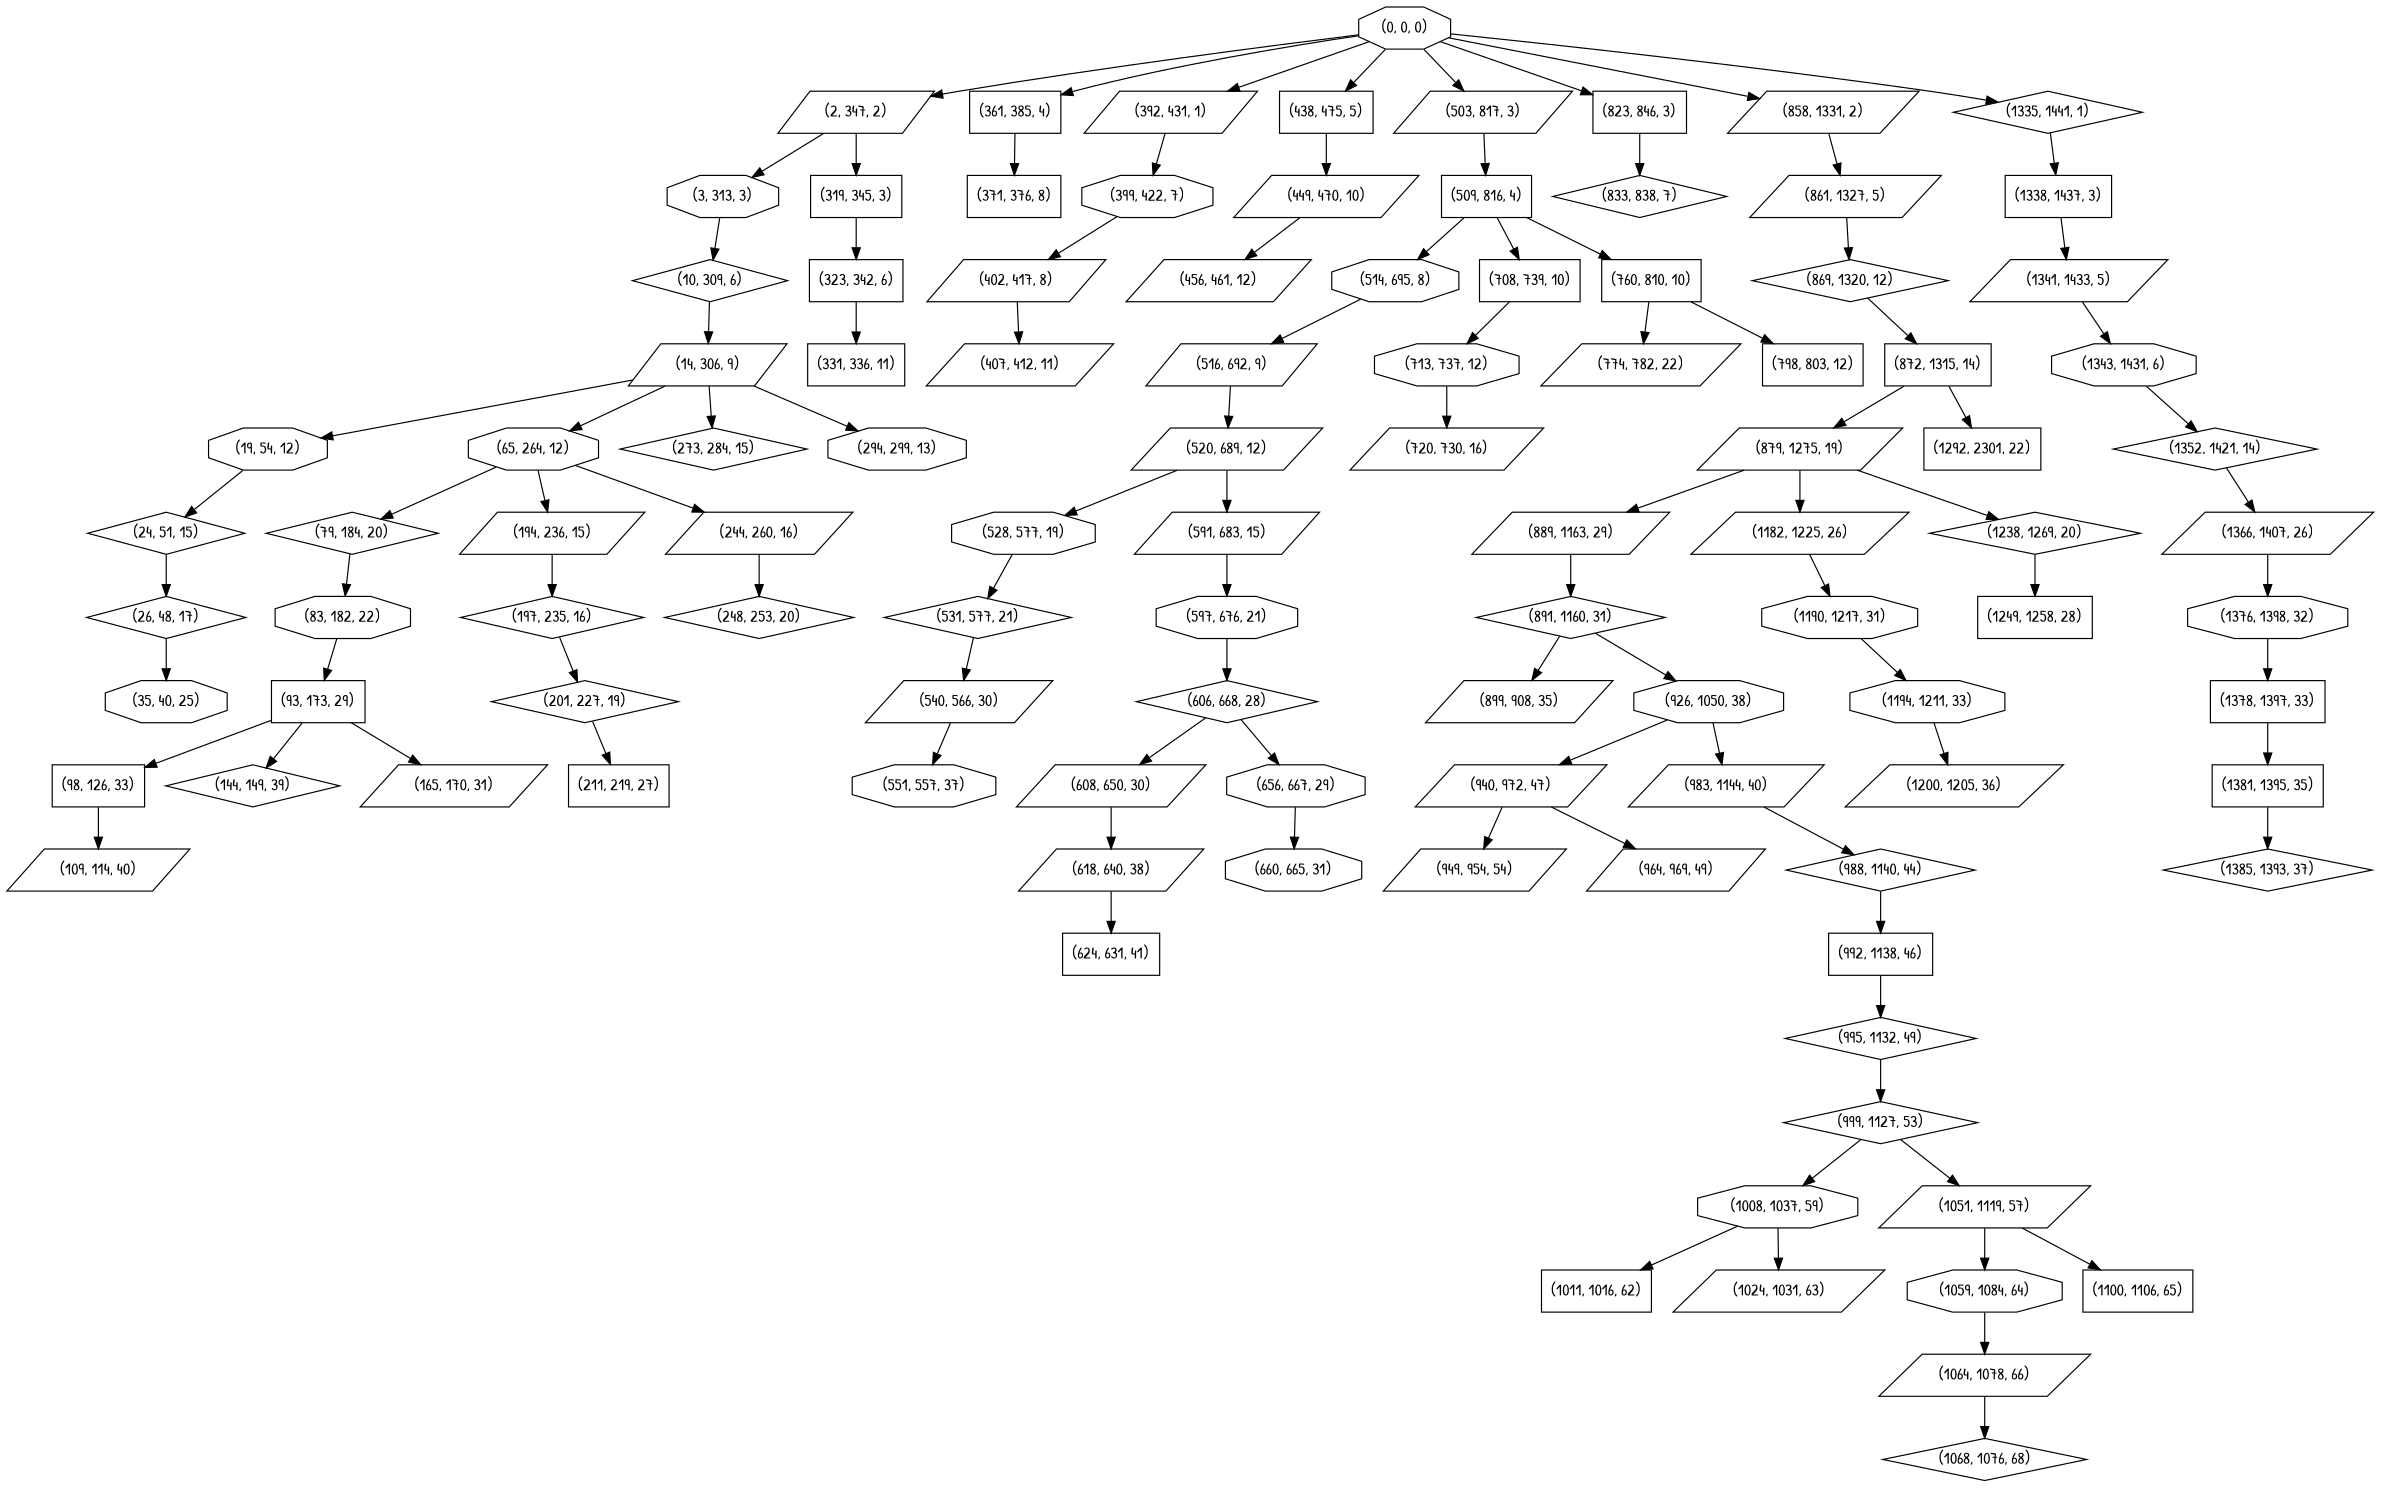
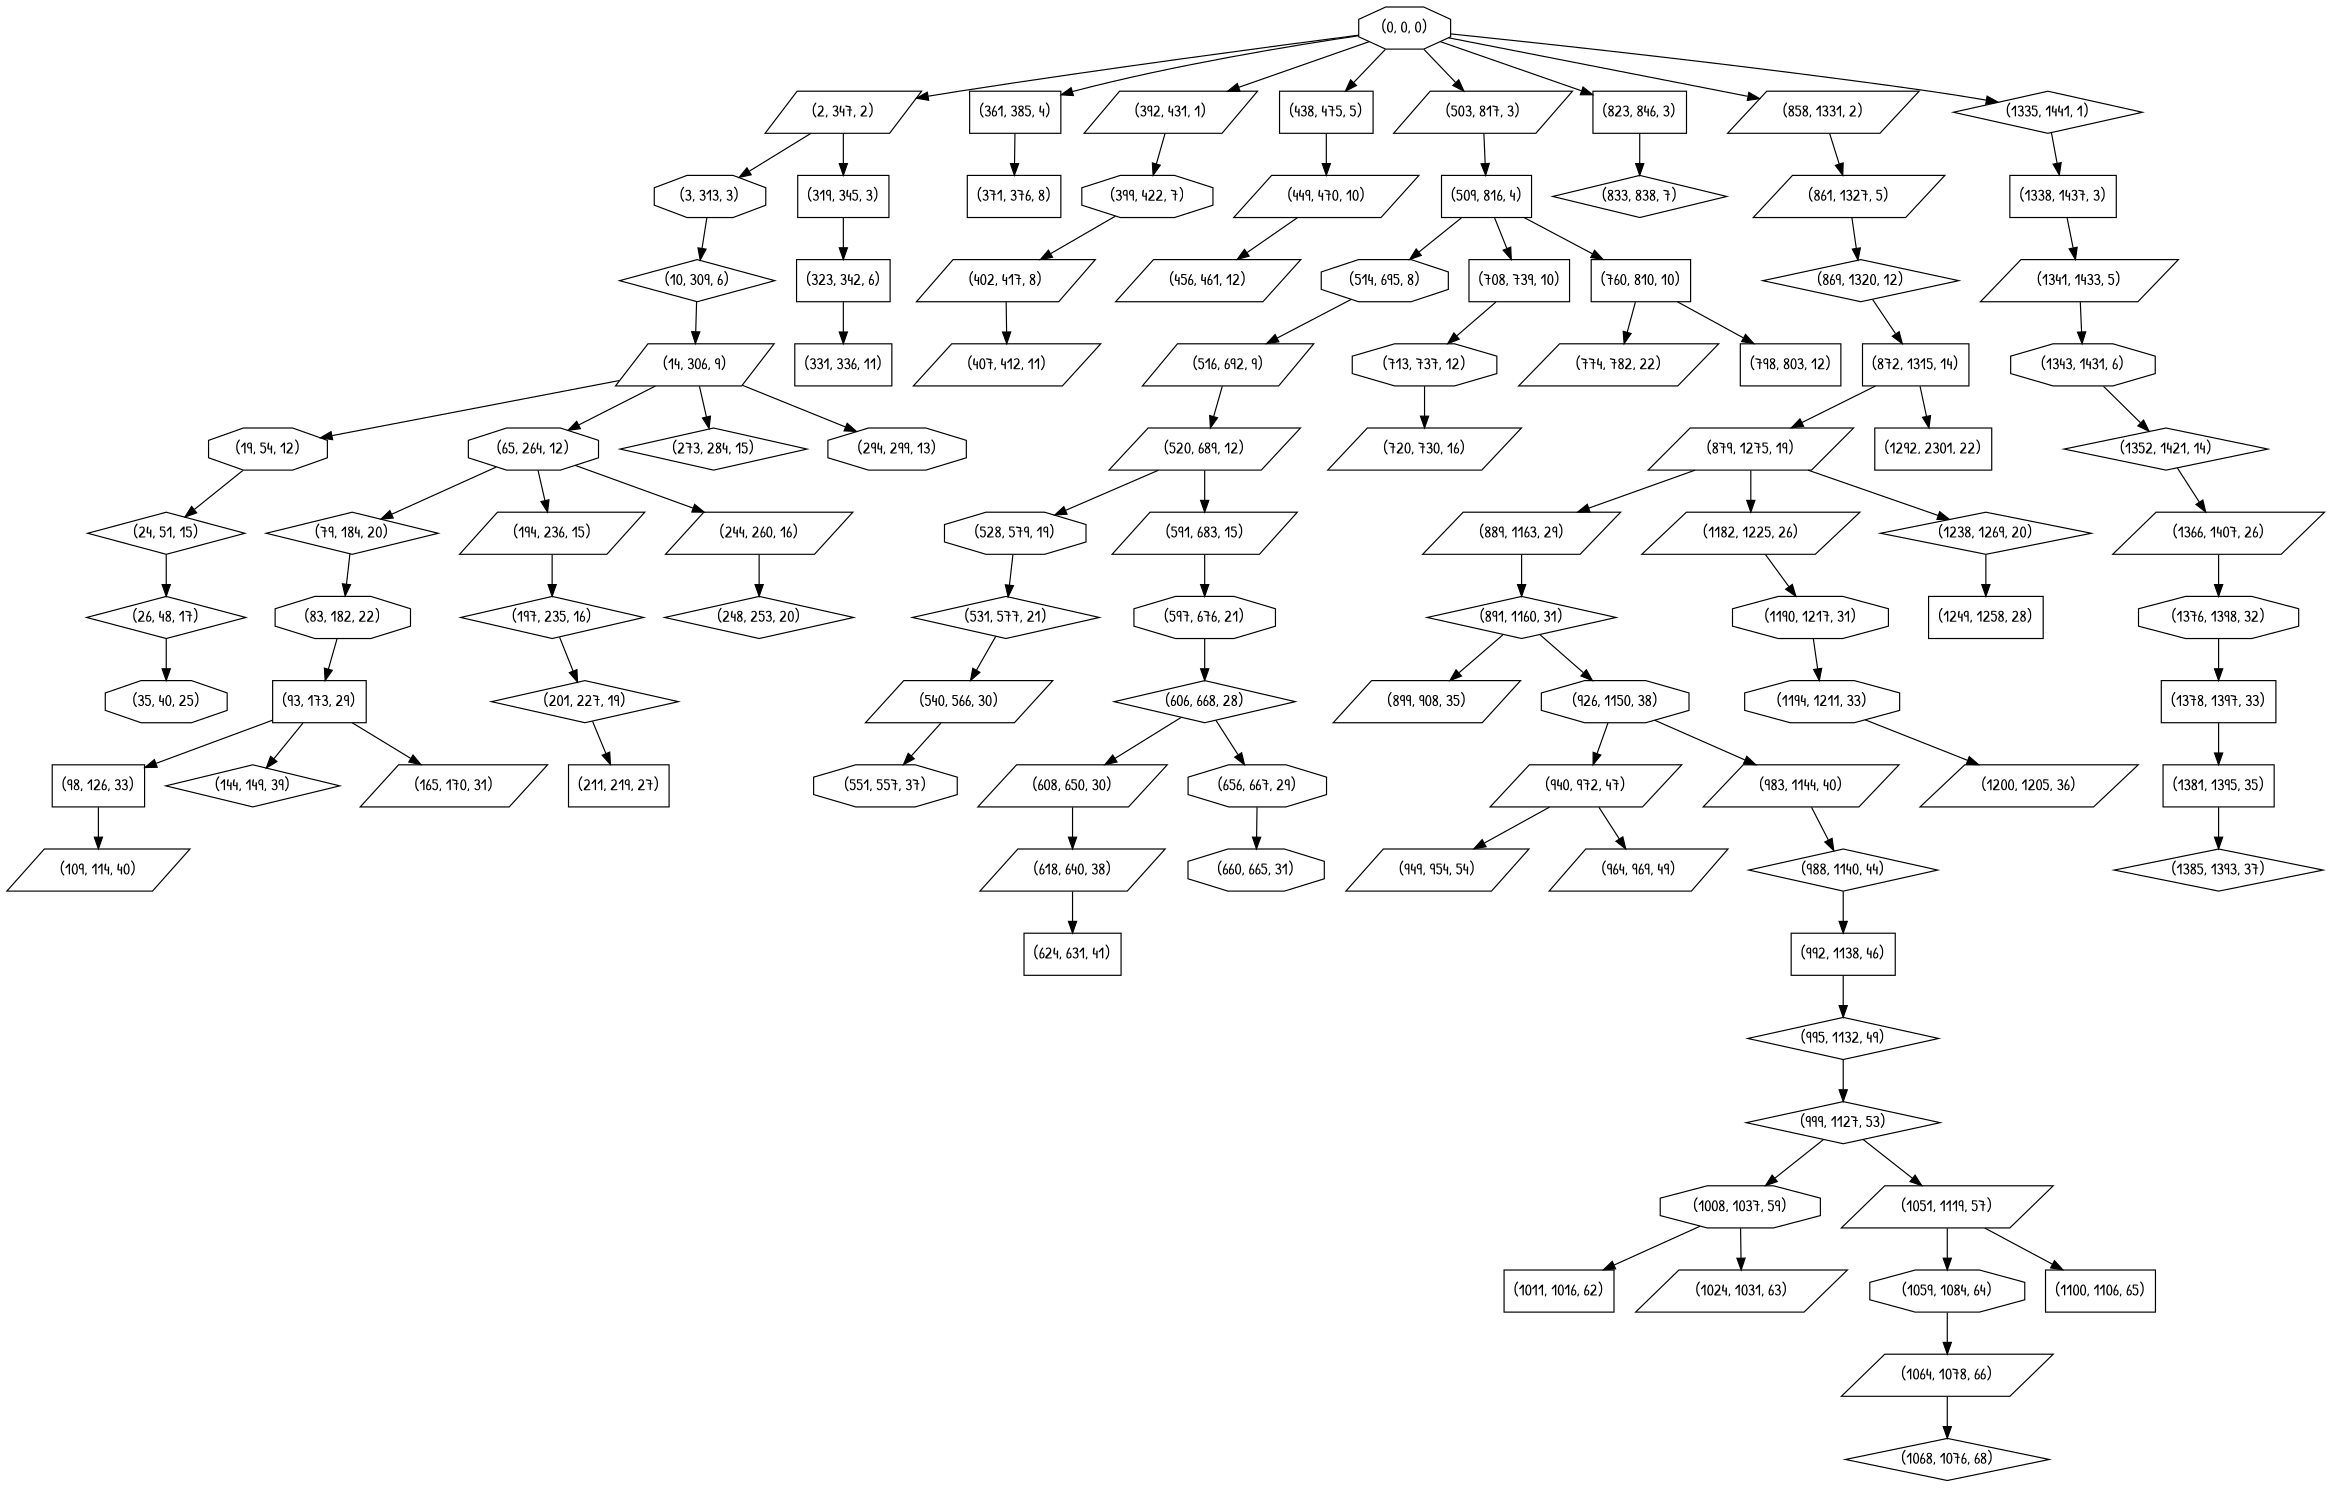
  digraph {
    fontname="Patrick Hand"
    node [fontname="Patrick Hand" shape=parallelogram]
    edge [fontname="Patrick Hand"]
    "(0, 0, 0)" [shape=octagon]
    "(2, 347, 2)"
    "(361, 385, 4)" [shape=box]
    "(392, 431, 1)"
    "(438, 475, 5)" [shape=box]
    "(503, 817, 3)"
    "(823, 846, 3)" [shape=box]
    "(858, 1331, 2)"
    "(1335, 1441, 1)" [shape=diamond]
    "(3, 313, 3)" [shape=octagon]
    "(319, 345, 3)" [shape=box]
    "(371, 376, 8)" [shape=box]
    n13 [label="(399, 422, 7)" shape=octagon]
    "(449, 470, 10)"
    "(509, 816, 4)" [shape=box]
    "(833, 838, 7)" [shape=diamond]
    "(861, 1327, 5)"
    "(1338, 1437, 3)" [shape=box]
    "(10, 309, 6)" [shape=diamond]
    "(323, 342, 6)" [shape=box]
    "(14, 306, 9)"
    "(19, 54, 12)" [shape=octagon]
    "(65, 264, 12)" [shape=octagon]
    "(273, 284, 15)" [shape=diamond]
    "(294, 299, 13)" [shape=octagon]
    "(24, 51, 15)" [shape=diamond]
    "(79, 184, 20)" [shape=diamond]
    "(194, 236, 15)"
    "(244, 260, 16)"
    "(26, 48, 17)" [shape=diamond]
    "(35, 40, 25)" [shape=octagon]
    "(83, 182, 22)" [shape=octagon]
    "(197, 235, 16)" [shape=diamond]
    "(248, 253, 20)" [shape=diamond]
    "(93, 173, 29)" [shape=box]
    "(98, 126, 33)" [shape=box]
    "(144, 149, 39)" [shape=diamond]
    "(165, 170, 31)"
    "(109, 114, 40)"
    "(201, 227, 19)" [shape=diamond]
    "(211, 219, 27)" [shape=box]
    "(331, 336, 11)" [shape=box]
    "(402, 417, 8)"
    "(407, 412, 11)"
    "(456, 461, 12)"
    "(514, 695, 8)" [shape=octagon]
    "(708, 739, 10)" [shape=box]
    "(760, 810, 10)" [shape=box]
    "(516, 692, 9)"
    "(713, 737, 12)" [shape=octagon]
    "(774, 782, 22)"
    "(798, 803, 12)" [shape=box]
    "(520, 689, 12)"
-   "(528, 579, 19)" [shape=octagon label="(528, 577, 19)"]
+   "(528, 579, 19)" [shape=octagon]
    "(591, 683, 15)"
    "(531, 577, 21)" [shape=diamond]
    "(597, 676, 21)" [shape=octagon]
    "(540, 566, 30)"
    "(551, 557, 37)" [shape=octagon]
    "(606, 668, 28)" [shape=diamond]
    "(608, 650, 30)"
    "(656, 667, 29)" [shape=octagon]
    "(618, 640, 38)"
    "(660, 665, 31)" [shape=octagon]
    "(624, 631, 41)" [shape=box]
    "(720, 730, 16)"
    "(869, 1320, 12)" [shape=diamond]
    "(872, 1315, 14)" [shape=box]
    "(879, 1275, 19)"
    n70 [label="(1292, 2301, 22)" shape=box]
    "(889, 1163, 29)"
    "(1182, 1225, 26)"
    "(1238, 1269, 20)" [shape=diamond]
    "(891, 1160, 31)" [shape=diamond]
    "(1190, 1217, 31)" [shape=octagon]
    "(1249, 1258, 28)" [shape=box]
    "(899, 908, 35)"
-   "(926, 1150, 38)" [shape=octagon label="(926, 1050, 38)"]
+   "(926, 1150, 38)" [shape=octagon]
    "(940, 972, 47)"
    "(983, 1144, 40)"
    "(949, 954, 54)"
    "(964, 969, 49)"
    "(988, 1140, 44)" [shape=diamond]
    "(992, 1138, 46)" [shape=box]
    "(995, 1132, 49)" [shape=diamond]
    "(999, 1127, 53)" [shape=diamond]
    "(1008, 1037, 59)" [shape=octagon]
    "(1051, 1119, 57)"
    "(1011, 1016, 62)" [shape=box]
    "(1024, 1031, 63)"
    "(1059, 1084, 64)" [shape=octagon]
    "(1100, 1106, 65)" [shape=box]
    "(1064, 1078, 66)"
    "(1068, 1076, 68)" [shape=diamond]
    "(1194, 1211, 33)" [shape=octagon]
    "(1200, 1205, 36)"
    "(1341, 1433, 5)"
    "(1343, 1431, 6)" [shape=octagon]
    "(1352, 1421, 14)" [shape=diamond]
    "(1366, 1407, 26)"
    "(1376, 1398, 32)" [shape=octagon]
    "(1378, 1397, 33)" [shape=box]
    "(1381, 1395, 35)" [shape=box]
    "(1385, 1393, 37)" [shape=diamond]
    "(0, 0, 0)" -> "(2, 347, 2)"
    "(0, 0, 0)" -> "(361, 385, 4)"
    "(0, 0, 0)" -> "(392, 431, 1)"
    "(0, 0, 0)" -> "(438, 475, 5)"
    "(0, 0, 0)" -> "(503, 817, 3)"
    "(0, 0, 0)" -> "(823, 846, 3)"
    "(0, 0, 0)" -> "(858, 1331, 2)"
    "(0, 0, 0)" -> "(1335, 1441, 1)"
    "(2, 347, 2)" -> "(3, 313, 3)"
    "(2, 347, 2)" -> "(319, 345, 3)"
    "(361, 385, 4)" -> "(371, 376, 8)"
    "(392, 431, 1)" -> n13
    "(438, 475, 5)" -> "(449, 470, 10)"
    "(503, 817, 3)" -> "(509, 816, 4)"
    "(823, 846, 3)" -> "(833, 838, 7)"
    "(858, 1331, 2)" -> "(861, 1327, 5)"
    "(1335, 1441, 1)" -> "(1338, 1437, 3)"
    "(3, 313, 3)" -> "(10, 309, 6)"
    "(319, 345, 3)" -> "(323, 342, 6)"
    n13 -> "(402, 417, 8)"
    "(449, 470, 10)" -> "(456, 461, 12)"
    "(509, 816, 4)" -> "(514, 695, 8)"
    "(509, 816, 4)" -> "(708, 739, 10)"
    "(509, 816, 4)" -> "(760, 810, 10)"
    "(861, 1327, 5)" -> "(869, 1320, 12)"
    "(1338, 1437, 3)" -> "(1341, 1433, 5)"
    "(10, 309, 6)" -> "(14, 306, 9)"
    "(323, 342, 6)" -> "(331, 336, 11)"
    "(14, 306, 9)" -> "(19, 54, 12)"
    "(14, 306, 9)" -> "(65, 264, 12)"
    "(14, 306, 9)" -> "(273, 284, 15)"
    "(14, 306, 9)" -> "(294, 299, 13)"
    "(19, 54, 12)" -> "(24, 51, 15)"
    "(65, 264, 12)" -> "(79, 184, 20)"
    "(65, 264, 12)" -> "(194, 236, 15)"
    "(65, 264, 12)" -> "(244, 260, 16)"
    "(24, 51, 15)" -> "(26, 48, 17)"
    "(79, 184, 20)" -> "(83, 182, 22)"
    "(194, 236, 15)" -> "(197, 235, 16)"
    "(244, 260, 16)" -> "(248, 253, 20)"
    "(26, 48, 17)" -> "(35, 40, 25)"
    "(83, 182, 22)" -> "(93, 173, 29)"
    "(197, 235, 16)" -> "(201, 227, 19)"
    "(93, 173, 29)" -> "(98, 126, 33)"
    "(93, 173, 29)" -> "(144, 149, 39)"
    "(93, 173, 29)" -> "(165, 170, 31)"
    "(98, 126, 33)" -> "(109, 114, 40)"
    "(201, 227, 19)" -> "(211, 219, 27)"
    "(402, 417, 8)" -> "(407, 412, 11)"
    "(514, 695, 8)" -> "(516, 692, 9)"
    "(708, 739, 10)" -> "(713, 737, 12)"
    "(760, 810, 10)" -> "(774, 782, 22)"
    "(760, 810, 10)" -> "(798, 803, 12)"
    "(516, 692, 9)" -> "(520, 689, 12)"
    "(713, 737, 12)" -> "(720, 730, 16)"
    "(520, 689, 12)" -> "(528, 579, 19)"
    "(520, 689, 12)" -> "(591, 683, 15)"
    "(528, 579, 19)" -> "(531, 577, 21)"
    "(591, 683, 15)" -> "(597, 676, 21)"
    "(531, 577, 21)" -> "(540, 566, 30)"
    "(597, 676, 21)" -> "(606, 668, 28)"
    "(540, 566, 30)" -> "(551, 557, 37)"
    "(606, 668, 28)" -> "(608, 650, 30)"
    "(606, 668, 28)" -> "(656, 667, 29)"
    "(608, 650, 30)" -> "(618, 640, 38)"
    "(656, 667, 29)" -> "(660, 665, 31)"
    "(618, 640, 38)" -> "(624, 631, 41)"
    "(869, 1320, 12)" -> "(872, 1315, 14)"
    "(872, 1315, 14)" -> "(879, 1275, 19)"
    "(872, 1315, 14)" -> n70
    "(879, 1275, 19)" -> "(889, 1163, 29)"
    "(879, 1275, 19)" -> "(1182, 1225, 26)"
    "(879, 1275, 19)" -> "(1238, 1269, 20)"
    "(889, 1163, 29)" -> "(891, 1160, 31)"
    "(1182, 1225, 26)" -> "(1190, 1217, 31)"
    "(1238, 1269, 20)" -> "(1249, 1258, 28)"
    "(891, 1160, 31)" -> "(899, 908, 35)"
    "(891, 1160, 31)" -> "(926, 1150, 38)"
    "(1190, 1217, 31)" -> "(1194, 1211, 33)"
    "(926, 1150, 38)" -> "(940, 972, 47)"
    "(926, 1150, 38)" -> "(983, 1144, 40)"
    "(940, 972, 47)" -> "(949, 954, 54)"
    "(940, 972, 47)" -> "(964, 969, 49)"
    "(983, 1144, 40)" -> "(988, 1140, 44)"
    "(988, 1140, 44)" -> "(992, 1138, 46)"
    "(992, 1138, 46)" -> "(995, 1132, 49)"
    "(995, 1132, 49)" -> "(999, 1127, 53)"
    "(999, 1127, 53)" -> "(1008, 1037, 59)"
    "(999, 1127, 53)" -> "(1051, 1119, 57)"
    "(1008, 1037, 59)" -> "(1011, 1016, 62)"
    "(1008, 1037, 59)" -> "(1024, 1031, 63)"
    "(1051, 1119, 57)" -> "(1059, 1084, 64)"
    "(1051, 1119, 57)" -> "(1100, 1106, 65)"
    "(1059, 1084, 64)" -> "(1064, 1078, 66)"
    "(1064, 1078, 66)" -> "(1068, 1076, 68)"
    "(1194, 1211, 33)" -> "(1200, 1205, 36)"
    "(1341, 1433, 5)" -> "(1343, 1431, 6)"
    "(1343, 1431, 6)" -> "(1352, 1421, 14)"
    "(1352, 1421, 14)" -> "(1366, 1407, 26)"
    "(1366, 1407, 26)" -> "(1376, 1398, 32)"
    "(1376, 1398, 32)" -> "(1378, 1397, 33)"
    "(1378, 1397, 33)" -> "(1381, 1395, 35)"
    "(1381, 1395, 35)" -> "(1385, 1393, 37)"
  }
